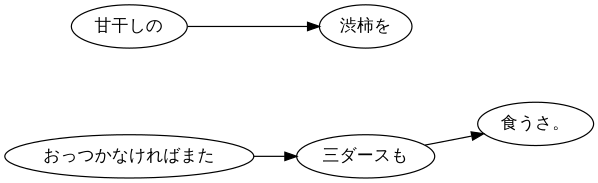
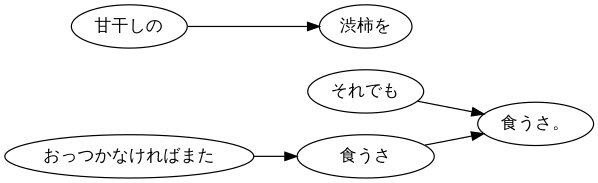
  digraph {
    rankdir=LR
+   n1 [label="それでも"]
    n2 [label="食うさ。"]
    n3 [label="おっつかなければまた"]
-   n4 [label="三ダースも"]
+   n4 [label="食うさ"]
    n5 [label="甘干しの"]
    n6 [label="渋柿を"]
+   n1 -> n2
    n3 -> n4
    n4 -> n2
    n5 -> n6
  }
